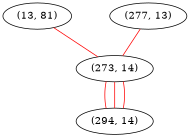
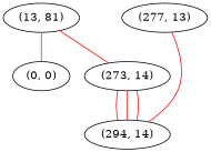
  graph {
    edge [color=red weight=1]
    n1 [label="(13, 81)"]
    "(273, 14)"
+   "(0, 0)"
    n4 [label="(294, 14)"]
    "(277, 13)"
    n1 -- "(273, 14)"
+   n1 -- "(0, 0)" [color=purple weight=4]
    "(273, 14)" -- n4
    "(273, 14)" -- n4
    "(273, 14)" -- n4
-   "(277, 13)" -- "(273, 14)"
+   "(277, 13)" -- n4
  }
